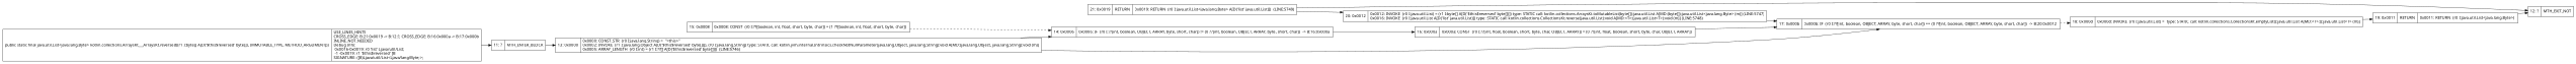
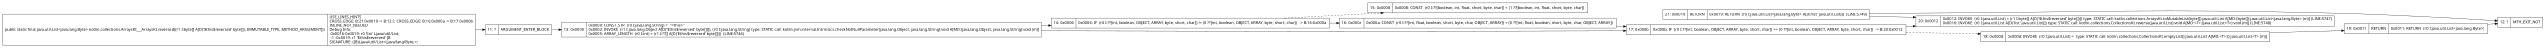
  digraph {
    fontname="Noto Sans"
    rankdir=LR
    node [fontname="Noto Sans" shape=record]
    edge [fontname="Noto Sans"]
-   n1 [label="{11\:\ ?|MTH_ENTER_BLOCK\l}"]
+   n1 [label="{11\:\ ?|ARGUMENT_ENTER_BLOCK\l}"]
    n2 [label="{13\:\ 0x0000|0x0000: CONST_STR  (r0 I:java.lang.String) =  \"\<this\>\" \l0x0002: INVOKE  (r1 I:java.lang.Object A[D('$this$reversed' byte[])]), (r0 I:java.lang.String) type: STATIC call: kotlin.jvm.internal.Intrinsics.checkNotNullParameter(java.lang.Object, java.lang.String):void A[MD:(java.lang.Object, java.lang.String):void (m)]\l0x0005: ARRAY_LENGTH  (r0 I:int) = (r1 I:??[] A[D('$this$reversed' byte[])])  (LINE:5746)\l}"]
    n3 [label="{14\:\ 0x0006|0x0006: IF  (r0 I:??[int, boolean, OBJECT, ARRAY, byte, short, char]) != (0 ??[int, boolean, OBJECT, ARRAY, byte, short, char])  \-\> B:16:0x000a \l}"]
    n4 [label="{17\:\ 0x000b|0x000b: IF  (r0 I:??[int, boolean, OBJECT, ARRAY, byte, short, char]) == (0 ??[int, boolean, OBJECT, ARRAY, byte, short, char])  \-\> B:20:0x0012 \l}"]
    n5 [label="{15\:\ 0x0008|0x0008: CONST  (r0 I:??[boolean, int, float, short, byte, char]) = (1 ??[boolean, int, float, short, byte, char]) \l}"]
    n6 [label="{16\:\ 0x000a|0x000a: CONST  (r0 I:??[int, float, boolean, short, byte, char, OBJECT, ARRAY]) = (0 ??[int, float, boolean, short, byte, char, OBJECT, ARRAY]) \l}"]
    n7 [label="{18\:\ 0x000d|0x000d: INVOKE  (r0 I:java.util.List) =  type: STATIC call: kotlin.collections.CollectionsKt.emptyList():java.util.List A[MD:\<T\>:():java.util.List\<T\> (m)]\l}"]
    n8 [label="{20\:\ 0x0012|0x0012: INVOKE  (r0 I:java.util.List) = (r1 I:byte[] A[D('$this$reversed' byte[])]) type: STATIC call: kotlin.collections.ArraysKt.toMutableList(byte[]):java.util.List A[MD:(byte[]):java.util.List\<java.lang.Byte\> (m)] (LINE:5747)\l0x0016: INVOKE  (r0 I:java.util.List A[D('list' java.util.List)]) type: STATIC call: kotlin.collections.CollectionsKt.reverse(java.util.List):void A[MD:\<T\>:(java.util.List\<T\>):void (m)] (LINE:5748)\l}"]
    n9 [label="{19\:\ 0x0011|RETURN\l|0x0011: RETURN  (r0 I:java.util.List\<java.lang.Byte\>) \l}"]
    n10 [label="{12\:\ ?|MTH_EXIT_NOT\l}"]
    n11 [label="{21\:\ 0x0019|RETURN\l|0x0019: RETURN  (r0 I:java.util.List\<java.lang.Byte\> A[D('list' java.util.List)])  (LINE:5749)\l}"]
    n12 [label="{public static final java.util.List\<java.lang.Byte\> kotlin.collections.ArraysKt___ArraysKt.reversed((r1 I:byte[] A[D('$this$reversed' byte[]), IMMUTABLE_TYPE, METHOD_ARGUMENT]))  | USE_LINES_HINTS\lCROSS_EDGE: B:21:0x0019 \-\> B:12:?, CROSS_EDGE: B:16:0x000a \-\> B:17:0x000b\lINLINE_NOT_NEEDED\lDebug Info:\l  0x0016\-0x0019: r0 'list' Ljava\/util\/List;\l  \-1 \-0x0019: r1 '$this$reversed' [B\lSIGNATURE: ([B)Ljava\/util\/List\<Ljava\/lang\/Byte;\>;\l}"]
    n1 -> n2
    n2 -> n3
    n2 -> n4
-   n5 -> n3 [style=dashed]
+   n3 -> n5 [style=dashed]
    n3 -> n6
    n4 -> n7 [style=dashed]
-   n8 -> n4
+   n4 -> n8
    n6 -> n4
    n7 -> n9
    n9 -> n10
    n11 -> n8
    n11 -> n10
    n12 -> n1
  }
